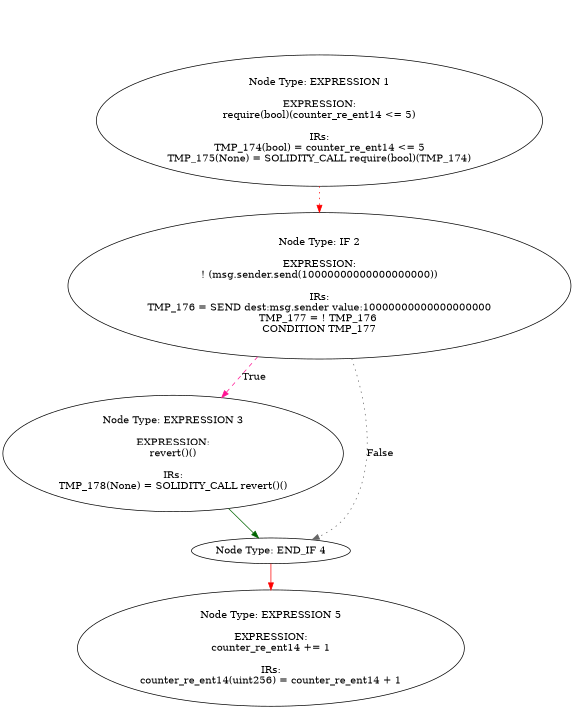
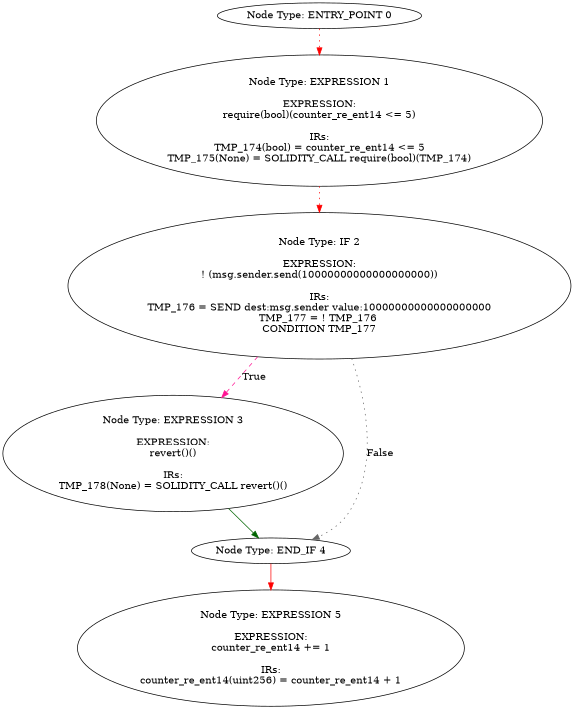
  digraph {
    edge [color=red style=dotted]
+   n1 [label="Node Type: ENTRY_POINT 0\n"]
    n2 [label="Node Type: EXPRESSION 1\n\nEXPRESSION:\nrequire(bool)(counter_re_ent14 <= 5)\n\nIRs:\nTMP_174(bool) = counter_re_ent14 <= 5\nTMP_175(None) = SOLIDITY_CALL require(bool)(TMP_174)"]
    n3 [label="Node Type: IF 2\n\nEXPRESSION:\n! (msg.sender.send(10000000000000000000))\n\nIRs:\nTMP_176 = SEND dest:msg.sender value:10000000000000000000\nTMP_177 = ! TMP_176 \nCONDITION TMP_177"]
    n4 [label="Node Type: EXPRESSION 3\n\nEXPRESSION:\nrevert()()\n\nIRs:\nTMP_178(None) = SOLIDITY_CALL revert()()"]
    n5 [label="Node Type: END_IF 4\n"]
    n6 [label="Node Type: EXPRESSION 5\n\nEXPRESSION:\ncounter_re_ent14 += 1\n\nIRs:\ncounter_re_ent14(uint256) = counter_re_ent14 + 1"]
+   n1 -> n2
    n2 -> n3
    n3 -> n4 [label=True color=deeppink style=dashed]
    n3 -> n5 [label=False color=gray40]
    n4 -> n5 [color=darkgreen style=solid]
    n5 -> n6 [style=solid]
  }
